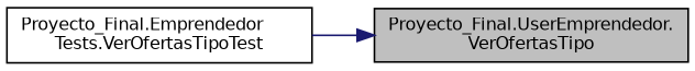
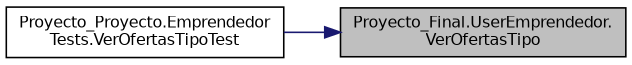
  digraph {
    rankdir=RL
    node [color=black fontname=Helvetica fontsize=10 shape=record style=filled]
    n1 [fillcolor=grey75 fontcolor=black height=0.2 label="Proyecto_Final.UserEmprendedor.\lVerOfertasTipo" width=0.4]
-   n2 [fillcolor=white height=0.2 label="Proyecto_Final.Emprendedor\lTests.VerOfertasTipoTest" width=0.4]
+   n2 [fillcolor=white height=0.2 label="Proyecto_Proyecto.Emprendedor\lTests.VerOfertasTipoTest" width=0.4]
    n1 -> n2 [color=midnightblue dir=back fontname=Helvetica fontsize=10 labelfontname=Helvetica labelfontsize=10 style=solid]
  }
